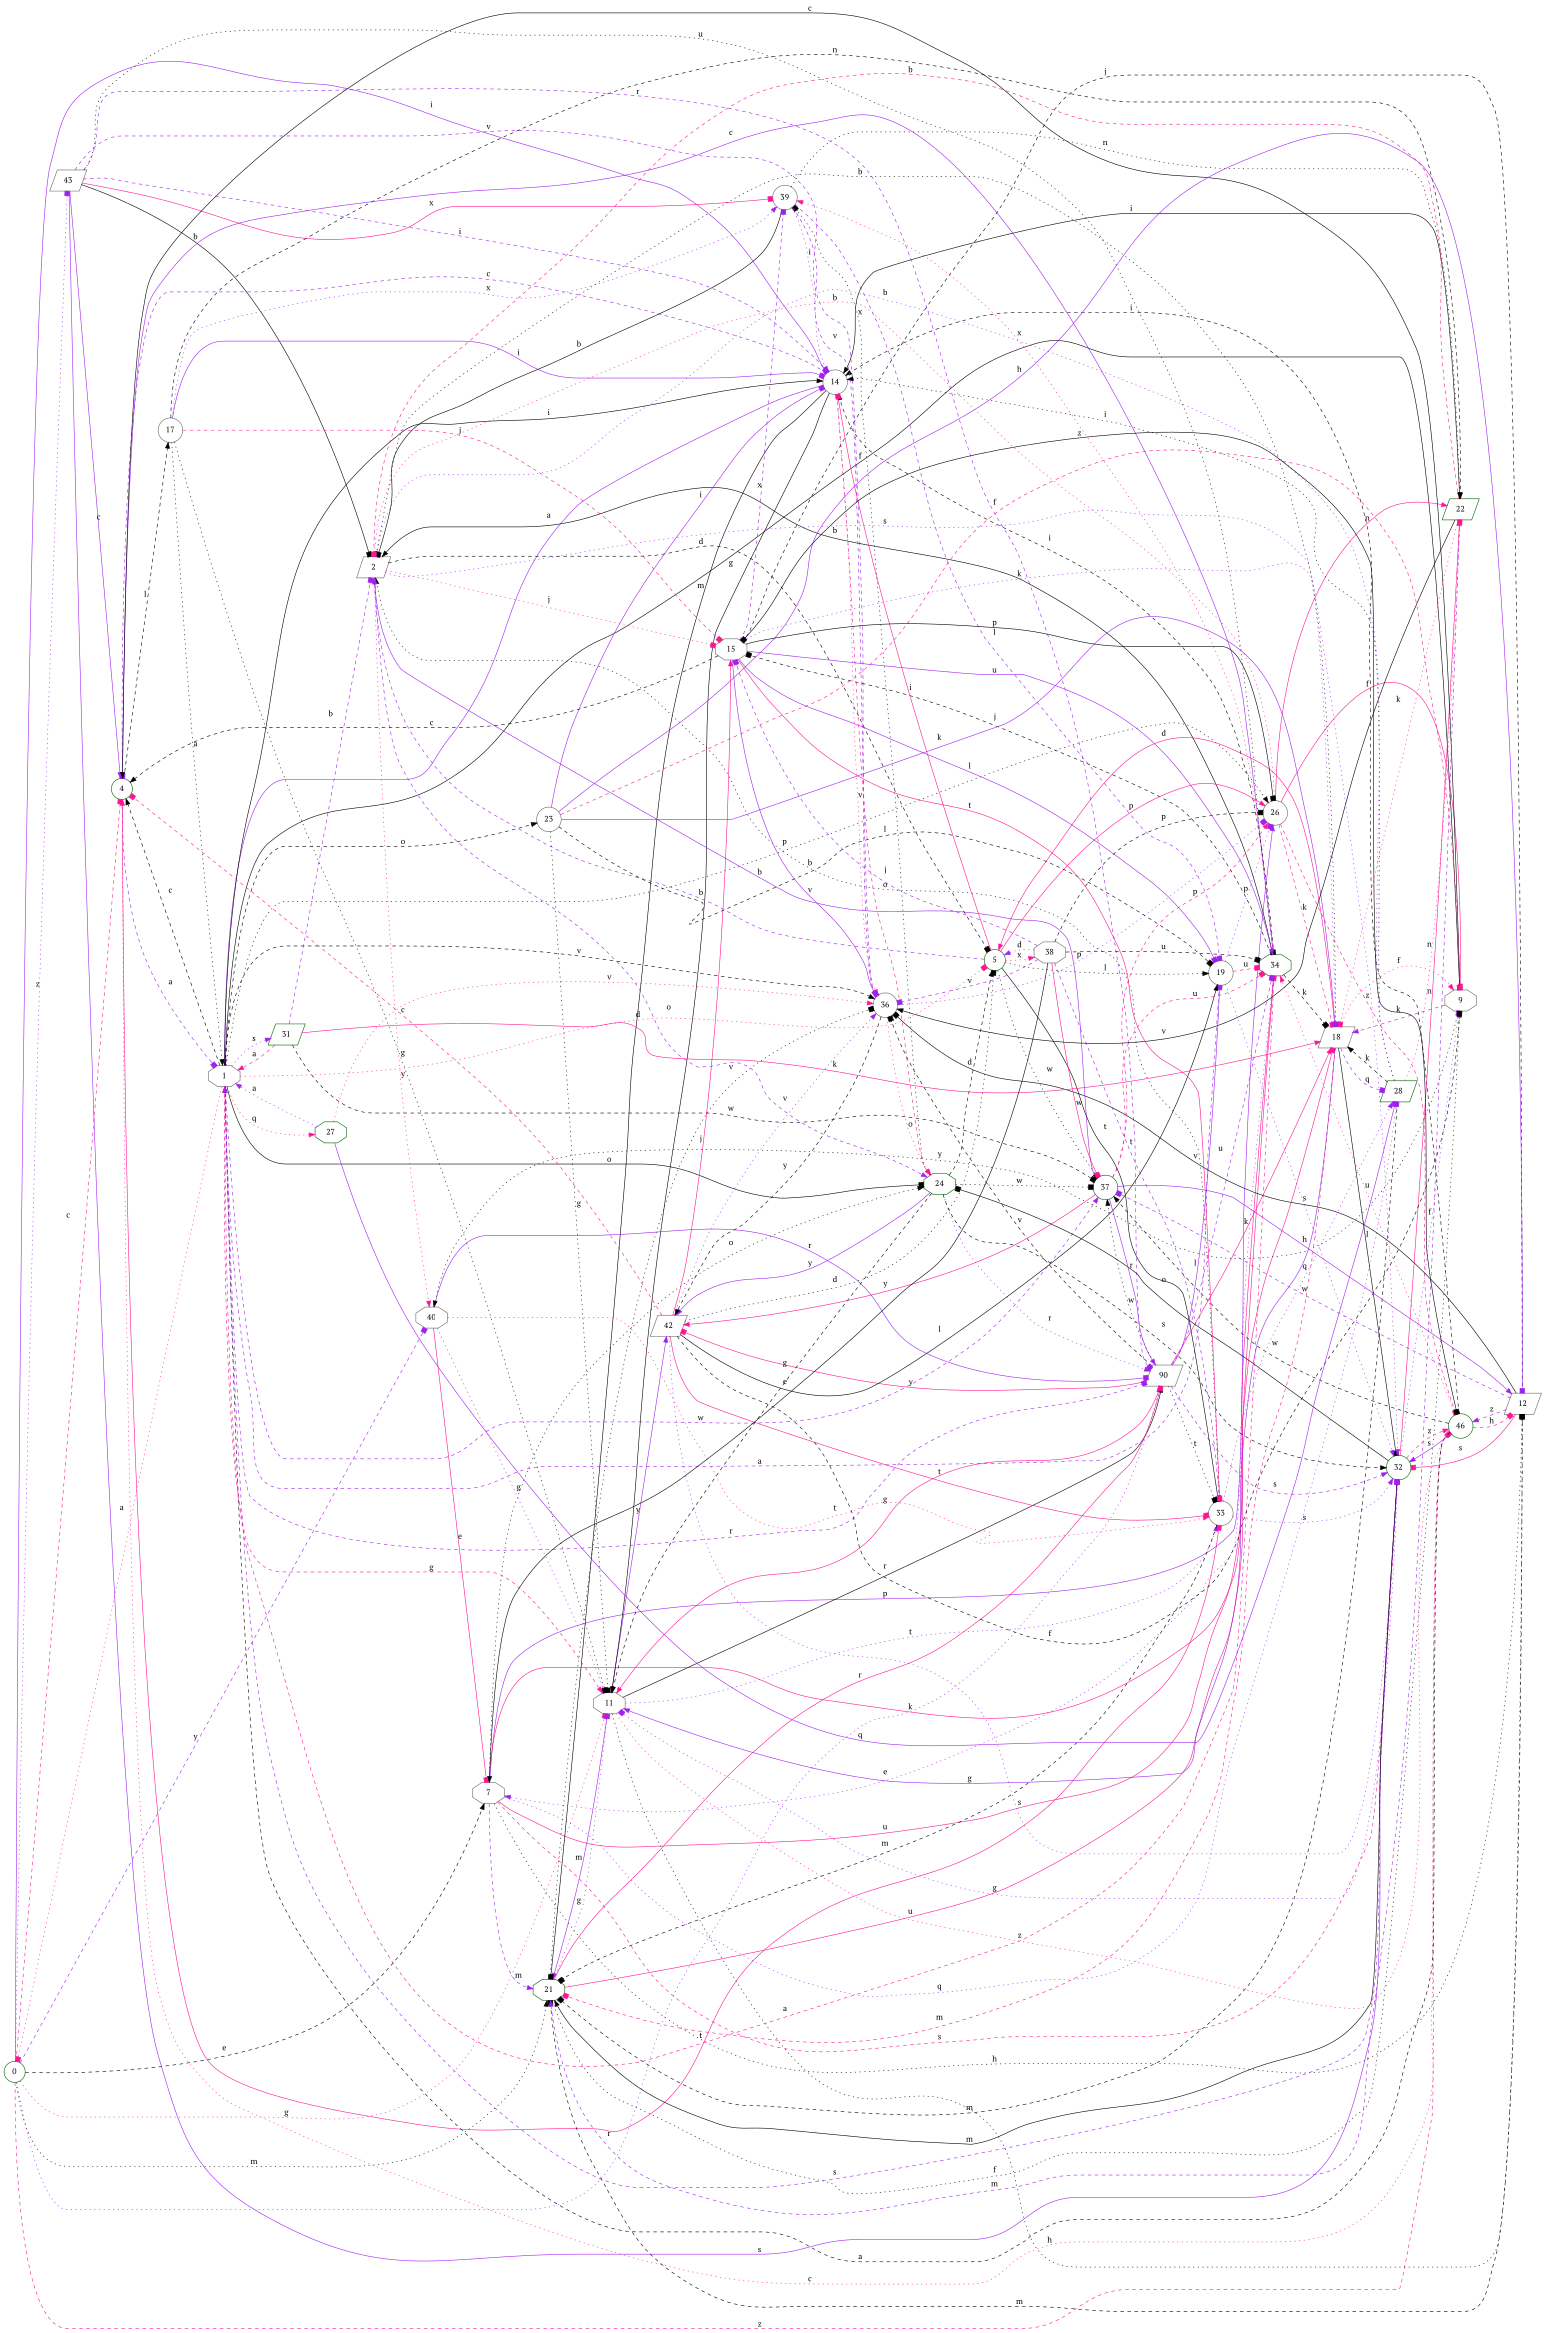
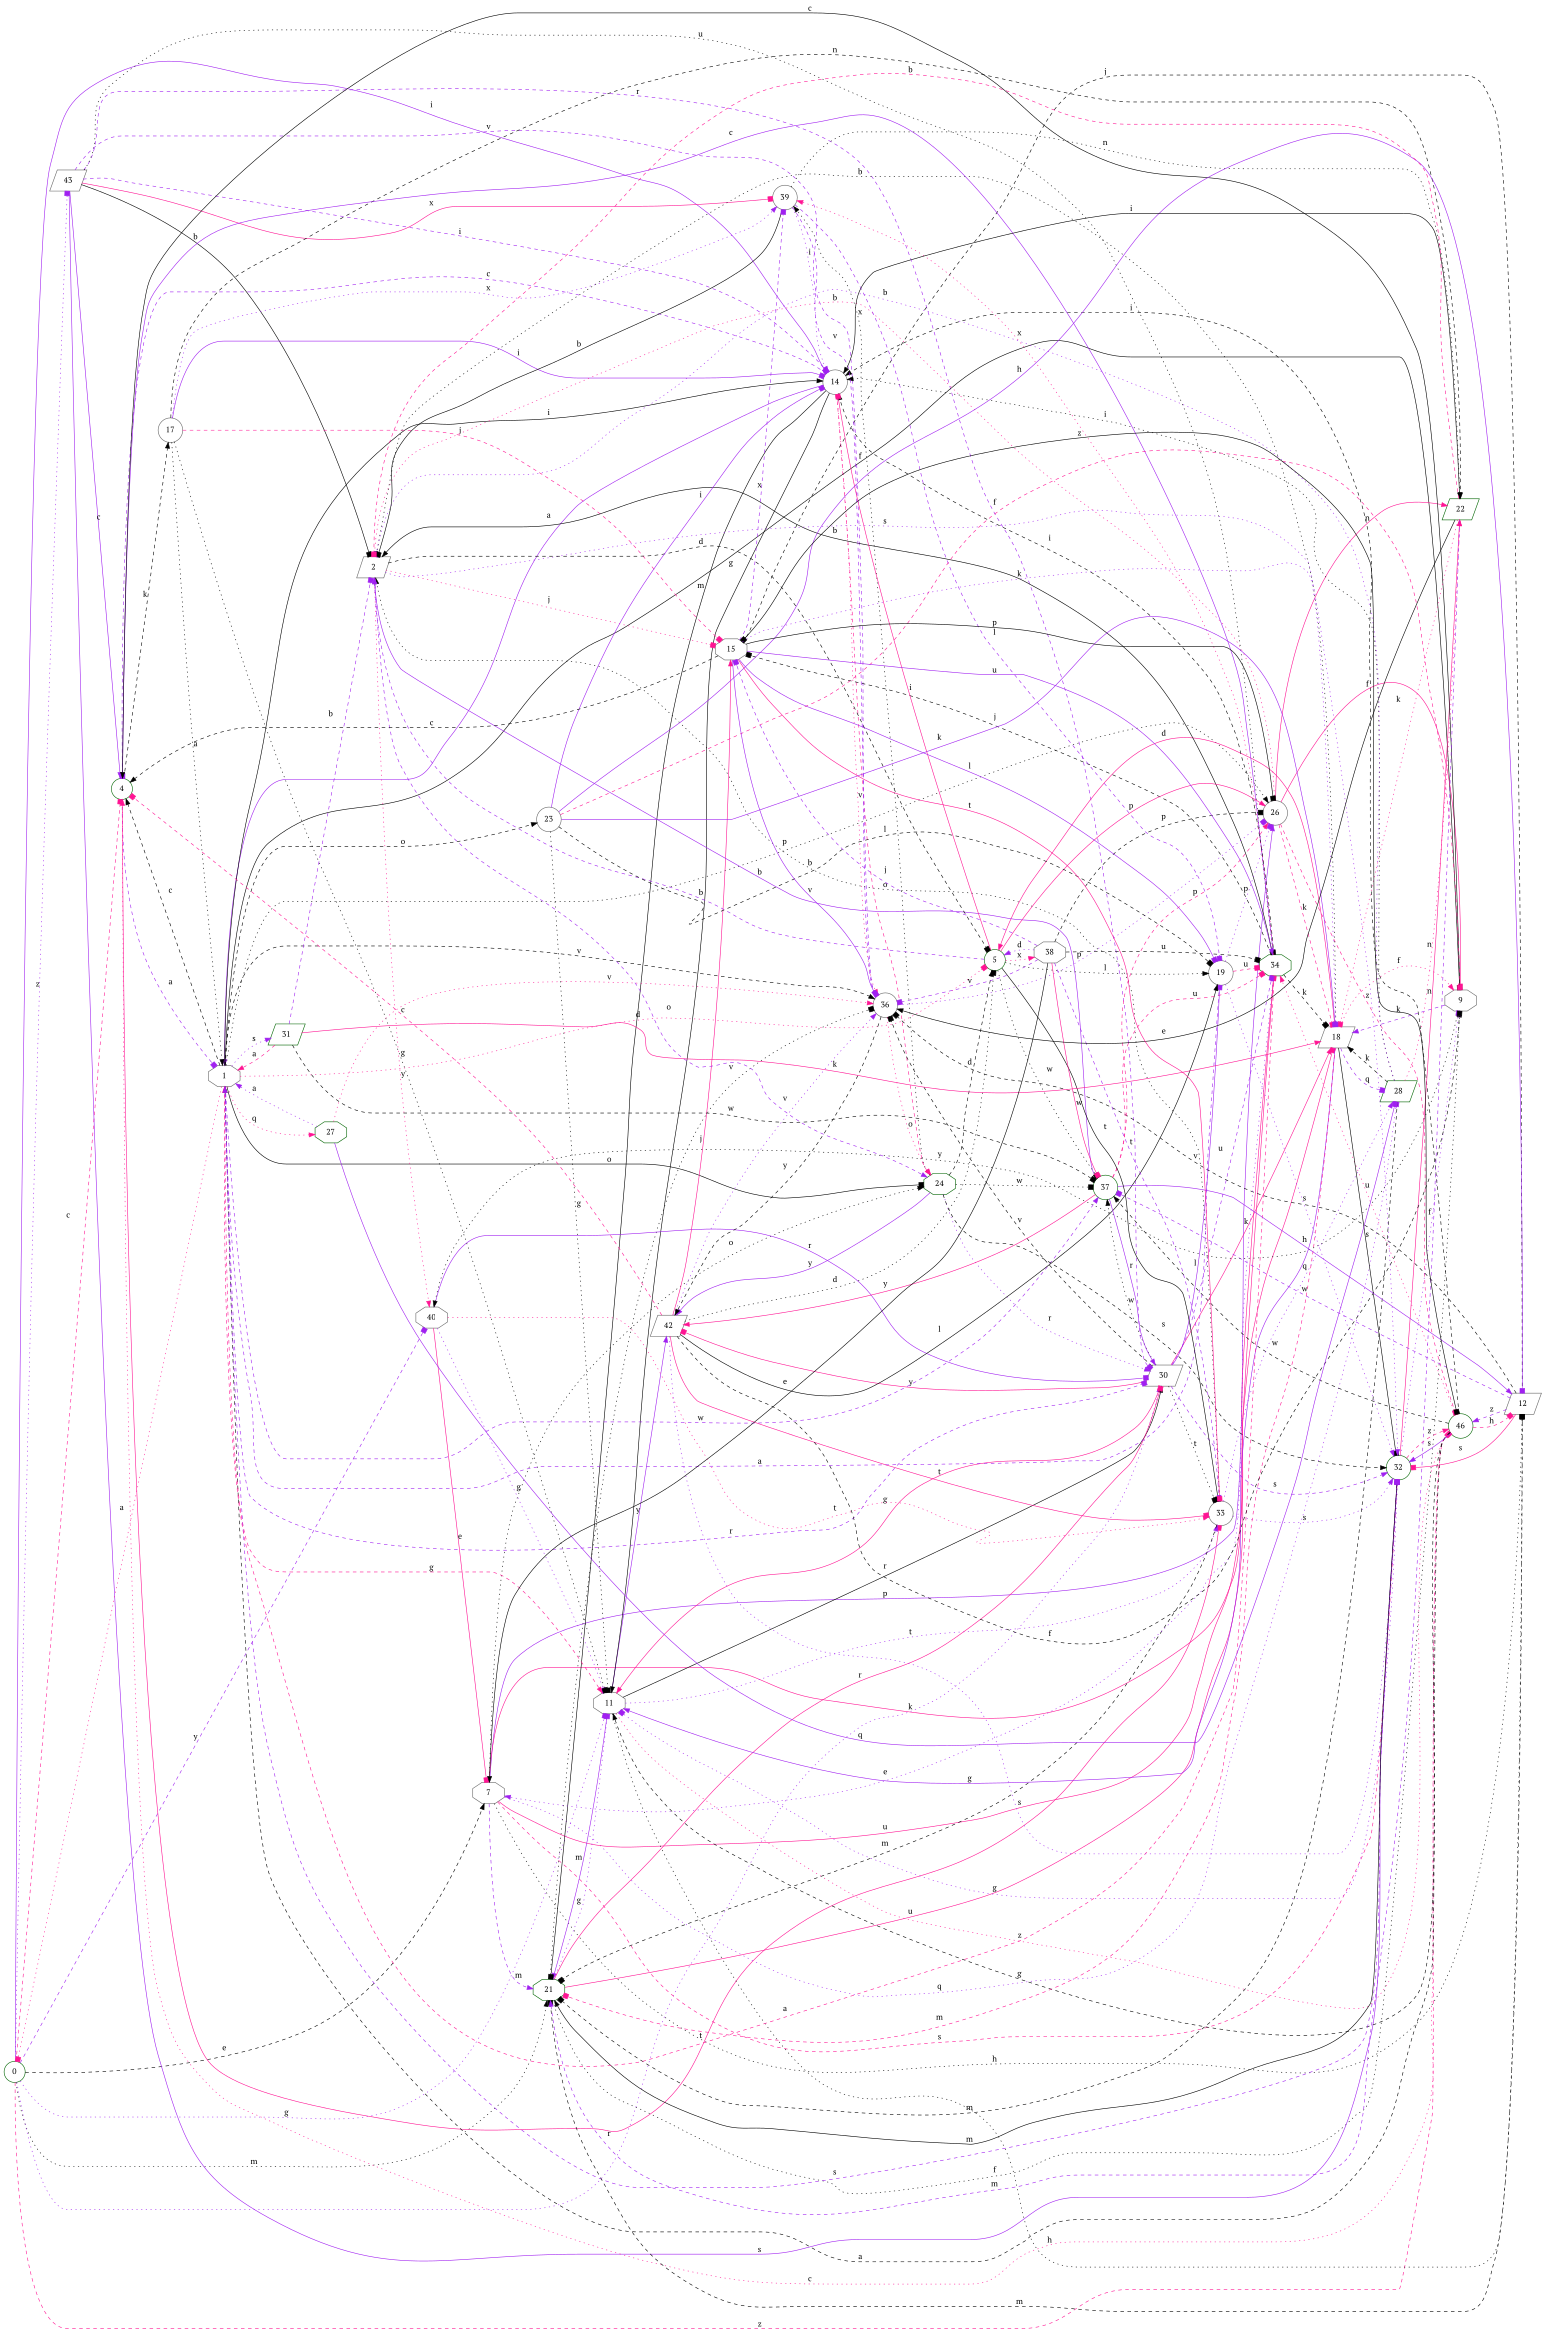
  strict digraph {
    fontname="PT Serif"
    rankdir=LR
    node [color=gray40 fontname="PT Serif" shape=circle]
    edge [arrowhead=box color=purple fontname="PT Serif" style=dashed]
    0 [color=darkgreen]
    4 [color=darkgreen]
    7 [shape=octagon]
    11 [shape=octagon]
    14
    21 [color=darkgreen shape=octagon]
-   30 [shape=parallelogram label=90]
+   30 [shape=parallelogram]
    40 [shape=octagon]
    43 [shape=parallelogram]
    46 [color=darkgreen]
    1 [shape=octagon]
    17
    33
    24 [color=darkgreen shape=octagon]
    26
    32 [color=darkgreen]
    12 [shape=parallelogram]
    18 [shape=parallelogram]
    28 [color=darkgreen shape=parallelogram]
    34 [color=darkgreen shape=octagon]
    42 [shape=parallelogram]
    36
    9 [shape=octagon]
    37 [color=darkgreen]
    19
    2 [shape=parallelogram]
    39
    5 [color=darkgreen]
    23
    27 [color=darkgreen shape=octagon]
    31 [color=darkgreen shape=parallelogram]
    38 [shape=octagon]
    22 [color=darkgreen shape=parallelogram]
    15 [shape=octagon]
    0 -> 4 [color=deeppink label=c]
    0 -> 7 [arrowhead=normal color=black label=e]
-   0 -> 11 [color=deeppink label=g style=dotted]
+   0 -> 11 [label=g style=dotted]
    0 -> 14 [label=i style=solid]
    0 -> 21 [arrowhead=normal color=black label=m style=dotted]
    0 -> 30 [arrowhead=normal label=r style=dotted]
    0 -> 40 [label=y]
    0 -> 43 [label=z style=dotted]
    0 -> 46 [arrowhead=normal color=deeppink label=z]
    4 -> 1 [label=a]
-   4 -> 17 [arrowhead=normal color=black label=l]
+   4 -> 17 [arrowhead=normal color=black label=k]
    4 -> 33 [color=deeppink label=t style=solid]
    7 -> 21 [arrowhead=normal label=m]
    7 -> 24 [arrowhead=normal color=black label=o style=dotted]
    7 -> 26 [arrowhead=normal label=p style=solid]
    7 -> 32 [color=deeppink label=s]
    7 -> 12 [color=black label=h style=dotted]
    7 -> 18 [color=deeppink label=k style=solid]
    7 -> 28 [label=q style=dotted]
    7 -> 34 [color=deeppink label=u style=solid]
    11 -> 21 [arrowhead=normal label=m style=solid]
    11 -> 30 [arrowhead=normal color=black label=r style=solid]
    11 -> 46 [color=deeppink label=z style=dotted]
    11 -> 33 [arrowhead=normal label=t style=dotted]
    11 -> 12 [color=black label=h style=dotted]
    11 -> 42 [arrowhead=normal label=y style=solid]
    14 -> 4 [label=c]
    14 -> 11 [arrowhead=normal color=black label=g style=solid]
    14 -> 21 [color=black label=m style=solid]
    14 -> 1 [arrowhead=normal label=a style=solid]
    14 -> 24 [arrowhead=normal color=deeppink label=o]
    14 -> 36 [arrowhead=normal color=deeppink label=v style=dotted]
    21 -> 11 [label=g style=dotted]
    21 -> 30 [color=deeppink label=r style=solid]
    21 -> 34 [color=deeppink label=u style=solid]
    21 -> 36 [color=black label=v style=dotted]
    21 -> 9 [arrowhead=normal color=black label=f style=dotted]
    30 -> 11 [arrowhead=normal color=deeppink label=g style=solid]
    30 -> 33 [color=black label=t style=dotted]
    30 -> 32 [arrowhead=normal label=s]
    30 -> 18 [arrowhead=normal color=deeppink label=k style=solid]
    30 -> 34 [label=u]
    30 -> 42 [color=deeppink label=y style=solid]
    30 -> 36 [color=black label=v]
    30 -> 37 [arrowhead=normal color=black label=w style=dotted]
    30 -> 19 [label=l style=solid]
    40 -> 7 [color=deeppink label=e style=solid]
    40 -> 11 [label=g style=dotted]
    40 -> 30 [label=r style=solid]
    40 -> 33 [arrowhead=normal color=deeppink label=t style=dotted]
    43 -> 4 [arrowhead=normal label=c style=solid]
    43 -> 14 [label=i]
    43 -> 30 [label=r]
    43 -> 32 [label=s style=solid]
    43 -> 34 [color=black label=u style=dotted]
    43 -> 36 [arrowhead=normal label=v]
    43 -> 2 [color=black label=b style=solid]
    43 -> 39 [color=deeppink label=x style=solid]
    46 -> 4 [arrowhead=normal color=deeppink label=c style=dotted]
-   24 -> 11 [arrowhead=normal color=black label=g]
+   46 -> 11 [arrowhead=normal color=black label=g]
    46 -> 14 [arrowhead=normal color=black label=i]
    46 -> 1 [arrowhead=normal color=black label=a]
    46 -> 32 [arrowhead=normal label=s style=solid]
    46 -> 12 [color=deeppink label=h]
    46 -> 34 [arrowhead=normal color=deeppink label=u style=dotted]
    46 -> 37 [arrowhead=normal color=black label=w]
    1 -> 0 [color=deeppink label=a style=dotted]
    1 -> 4 [arrowhead=normal color=black label=c]
    1 -> 11 [arrowhead=normal color=deeppink label=g]
    1 -> 14 [arrowhead=normal color=black label=i style=solid]
    1 -> 30 [label=r]
    1 -> 24 [color=black label=o style=solid]
    1 -> 26 [arrowhead=normal color=black label=p style=dotted]
    1 -> 32 [label=s]
    1 -> 36 [arrowhead=normal color=black label=v]
    1 -> 9 [color=black label=f style=solid]
    1 -> 37 [arrowhead=normal label=w]
    1 -> 5 [color=deeppink label=d style=dotted]
    1 -> 23 [arrowhead=normal color=black label=o]
    1 -> 27 [arrowhead=normal color=deeppink label=q style=dotted]
    1 -> 31 [arrowhead=normal label=s style=dotted]
    17 -> 11 [color=black label=g style=dotted]
    17 -> 14 [label=i style=solid]
    17 -> 1 [arrowhead=normal color=black label=a style=dotted]
    17 -> 39 [arrowhead=normal label=x style=dotted]
    17 -> 22 [arrowhead=normal color=black label=n]
    17 -> 15 [color=deeppink label=j]
    33 -> 21 [color=black label=m]
    33 -> 32 [arrowhead=normal label=s style=dotted]
    33 -> 28 [arrowhead=normal label=q style=dotted]
    33 -> 2 [arrowhead=normal color=black label=b style=dotted]
    24 -> 30 [arrowhead=normal label=r style=dotted]
    24 -> 32 [arrowhead=normal color=black label=s]
    24 -> 42 [arrowhead=normal label=y style=solid]
    24 -> 37 [color=black label=w style=dotted]
-   24 -> 39 [color=black label=x style=dotted]
+   24 -> 39 [arrowhead=normal color=black label=x style=dotted]
    24 -> 5 [arrowhead=normal color=black label=d]
    26 -> 46 [color=deeppink label=z]
    26 -> 18 [color=deeppink label=k]
    26 -> 9 [arrowhead=normal color=deeppink label=f style=solid]
    26 -> 2 [color=deeppink label=b style=dotted]
    26 -> 22 [arrowhead=normal color=deeppink label=n style=solid]
    32 -> 11 [label=g style=dotted]
    32 -> 21 [arrowhead=normal color=black label=m style=solid]
    32 -> 46 [arrowhead=normal color=deeppink label=z]
-   32 -> 24 [color=black label=o style=solid]
    32 -> 9 [label=f style=dotted]
    32 -> 22 [arrowhead=normal color=deeppink label=n style=solid]
    12 -> 21 [color=black label=m]
    12 -> 46 [arrowhead=normal label=z]
    12 -> 32 [color=deeppink label=s style=solid]
-   12 -> 36 [color=black label=v style=solid]
+   12 -> 36 [color=black label=v]
    12 -> 37 [label=w]
    12 -> 15 [color=black label=j]
    18 -> 11 [arrowhead=normal label=g style=solid]
    18 -> 21 [color=deeppink label=m]
-   18 -> 32 [color=black label=l style=solid]
+   18 -> 32 [color=black label=s style=solid]
    18 -> 28 [label=q]
    18 -> 9 [arrowhead=normal color=deeppink label=f style=dotted]
    18 -> 2 [color=black label=b style=dotted]
    18 -> 5 [arrowhead=normal color=deeppink label=d style=solid]
    28 -> 14 [arrowhead=normal color=black label=i style=dotted]
    28 -> 21 [color=black label=m]
    28 -> 18 [arrowhead=normal color=black label=k]
    28 -> 2 [label=b style=dotted]
-   28 -> 22 [color=deeppink label=n style=dotted]
+   28 -> 22 [arrowhead=normal color=deeppink label=n style=dotted]
    34 -> 4 [label=c style=solid]
    34 -> 7 [arrowhead=normal label=e style=dotted]
    34 -> 14 [arrowhead=normal color=black label=i]
    34 -> 1 [arrowhead=normal color=deeppink label=a]
    34 -> 18 [color=black label=k]
    34 -> 2 [arrowhead=normal color=black label=b style=solid]
    34 -> 39 [arrowhead=normal color=deeppink label=x style=dotted]
    34 -> 15 [color=black label=j]
    42 -> 4 [color=deeppink label=c]
    42 -> 33 [color=deeppink label=t style=solid]
    42 -> 32 [label=s style=dotted]
    42 -> 36 [arrowhead=normal label=v style=dotted]
    42 -> 9 [color=black label=f]
    42 -> 19 [arrowhead=normal color=black label=l style=solid]
    42 -> 5 [color=black label=d style=dotted]
    42 -> 15 [arrowhead=normal color=deeppink label=j style=solid]
    36 -> 24 [arrowhead=normal color=deeppink label=o style=dotted]
    36 -> 26 [label=p style=dotted]
    36 -> 42 [arrowhead=normal color=black label=y]
    9 -> 4 [arrowhead=normal color=black label=c style=solid]
    9 -> 40 [arrowhead=normal color=black label=y style=dotted]
    9 -> 18 [arrowhead=normal label=k]
    37 -> 30 [arrowhead=normal label=r style=solid]
    37 -> 26 [arrowhead=normal color=deeppink label=p]
    37 -> 12 [arrowhead=normal label=h style=solid]
    37 -> 34 [color=deeppink label=u]
    37 -> 42 [arrowhead=normal color=deeppink label=y style=solid]
    37 -> 2 [arrowhead=normal label=b style=solid]
    19 -> 1 [arrowhead=normal label=a]
    19 -> 26 [label=p style=dotted]
    19 -> 32 [arrowhead=normal label=s style=dotted]
    19 -> 34 [color=deeppink label=u]
    2 -> 40 [arrowhead=normal color=deeppink label=y style=dotted]
    2 -> 24 [arrowhead=normal label=o]
    2 -> 32 [arrowhead=normal label=s style=dotted]
    2 -> 5 [color=black label=d]
    2 -> 15 [color=deeppink label=j style=dotted]
    39 -> 14 [arrowhead=normal label=i style=dotted]
    39 -> 36 [arrowhead=normal label=v]
    39 -> 19 [label=l]
    39 -> 2 [color=black label=b style=solid]
    39 -> 22 [arrowhead=normal color=black label=n style=dotted]
    5 -> 14 [color=deeppink label=i style=solid]
    5 -> 33 [color=black label=t style=solid]
    5 -> 26 [arrowhead=normal color=deeppink label=p style=solid]
    5 -> 37 [color=black label=w style=dotted]
    5 -> 19 [arrowhead=normal color=black label=l style=dotted]
    5 -> 2 [arrowhead=normal label=b]
    5 -> 38 [arrowhead=normal color=deeppink label=x style=dotted]
    23 -> 11 [color=black label=g style=dotted]
    23 -> 14 [label=i style=solid]
    23 -> 12 [label=h style=solid]
    23 -> 18 [label=k style=solid]
    23 -> 9 [color=deeppink label=f]
    23 -> 19 [color=black label=l]
    27 -> 1 [arrowhead=normal label=a style=dotted]
    27 -> 28 [label=q style=solid]
    27 -> 36 [arrowhead=normal color=deeppink label=v style=dotted]
    31 -> 1 [arrowhead=normal color=deeppink label=a]
    31 -> 18 [arrowhead=normal color=deeppink label=k style=solid]
    31 -> 37 [color=black label=w]
    31 -> 2 [label=b]
    38 -> 7 [arrowhead=normal color=black label=e style=solid]
    38 -> 33 [arrowhead=normal label=t]
    38 -> 26 [color=black label=p]
    38 -> 34 [color=black label=u]
    38 -> 36 [label=v]
    38 -> 37 [color=deeppink label=w style=solid]
    38 -> 5 [arrowhead=normal label=d style=dotted]
    38 -> 15 [label=j]
    22 -> 14 [arrowhead=normal color=black label=i style=solid]
    22 -> 21 [arrowhead=normal label=m]
    22 -> 18 [color=deeppink label=k style=dotted]
-   22 -> 36 [arrowhead=normal color=black label=v style=solid]
+   22 -> 36 [arrowhead=normal color=black label=e style=solid]
    22 -> 2 [color=deeppink label=b]
    15 -> 4 [arrowhead=normal color=black label=c]
    15 -> 46 [color=black label=z style=solid]
    15 -> 33 [color=deeppink label=t style=solid]
    15 -> 26 [color=black label=p style=solid]
    15 -> 18 [label=k style=dotted]
    15 -> 34 [arrowhead=normal label=u style=solid]
    15 -> 36 [label=v style=solid]
    15 -> 19 [label=l style=solid]
    15 -> 39 [label=x]
  }
